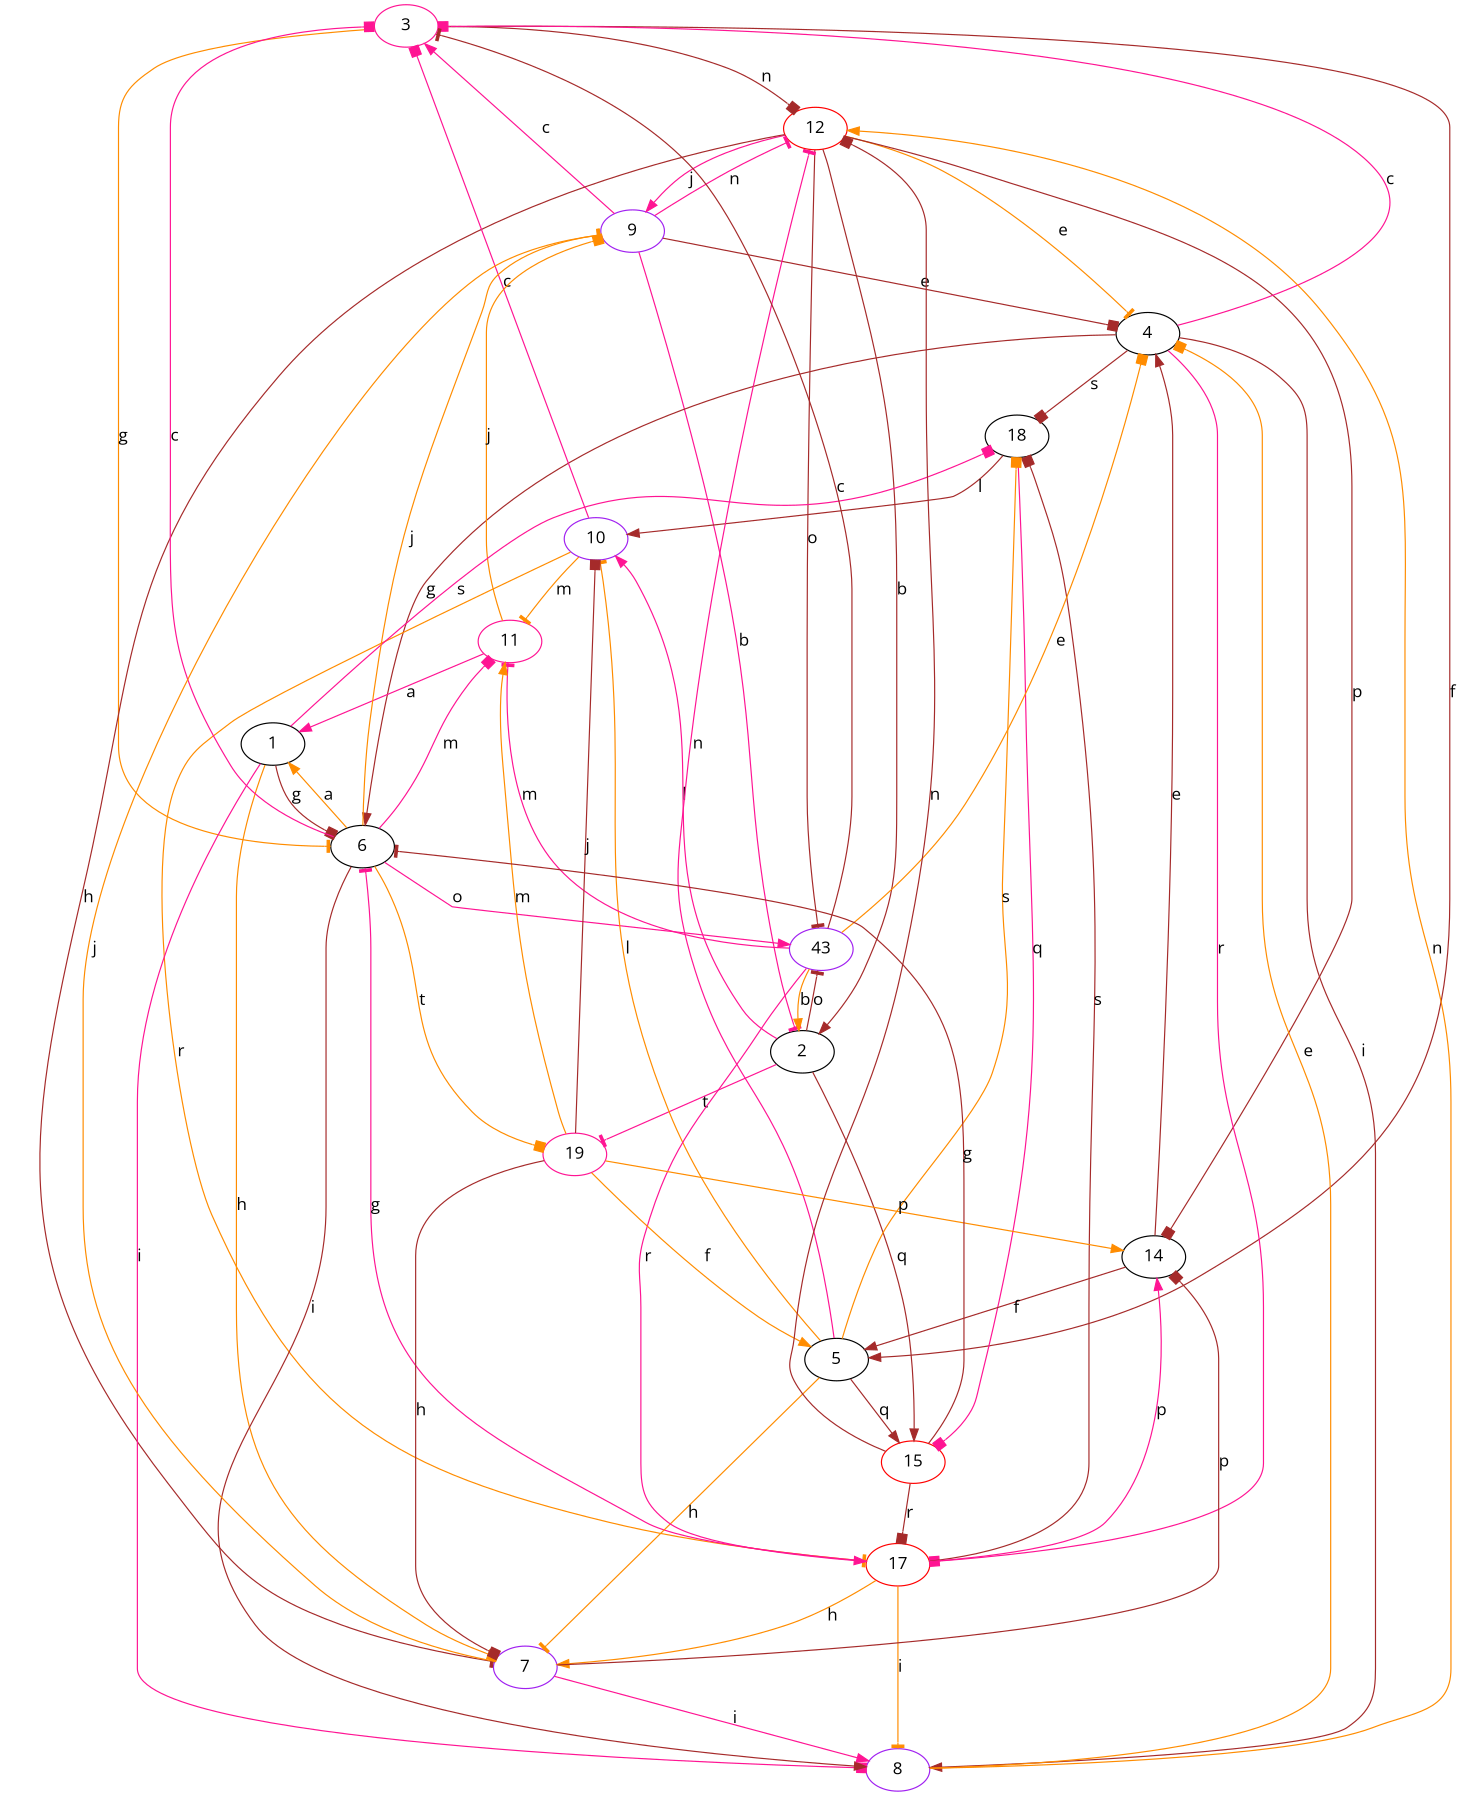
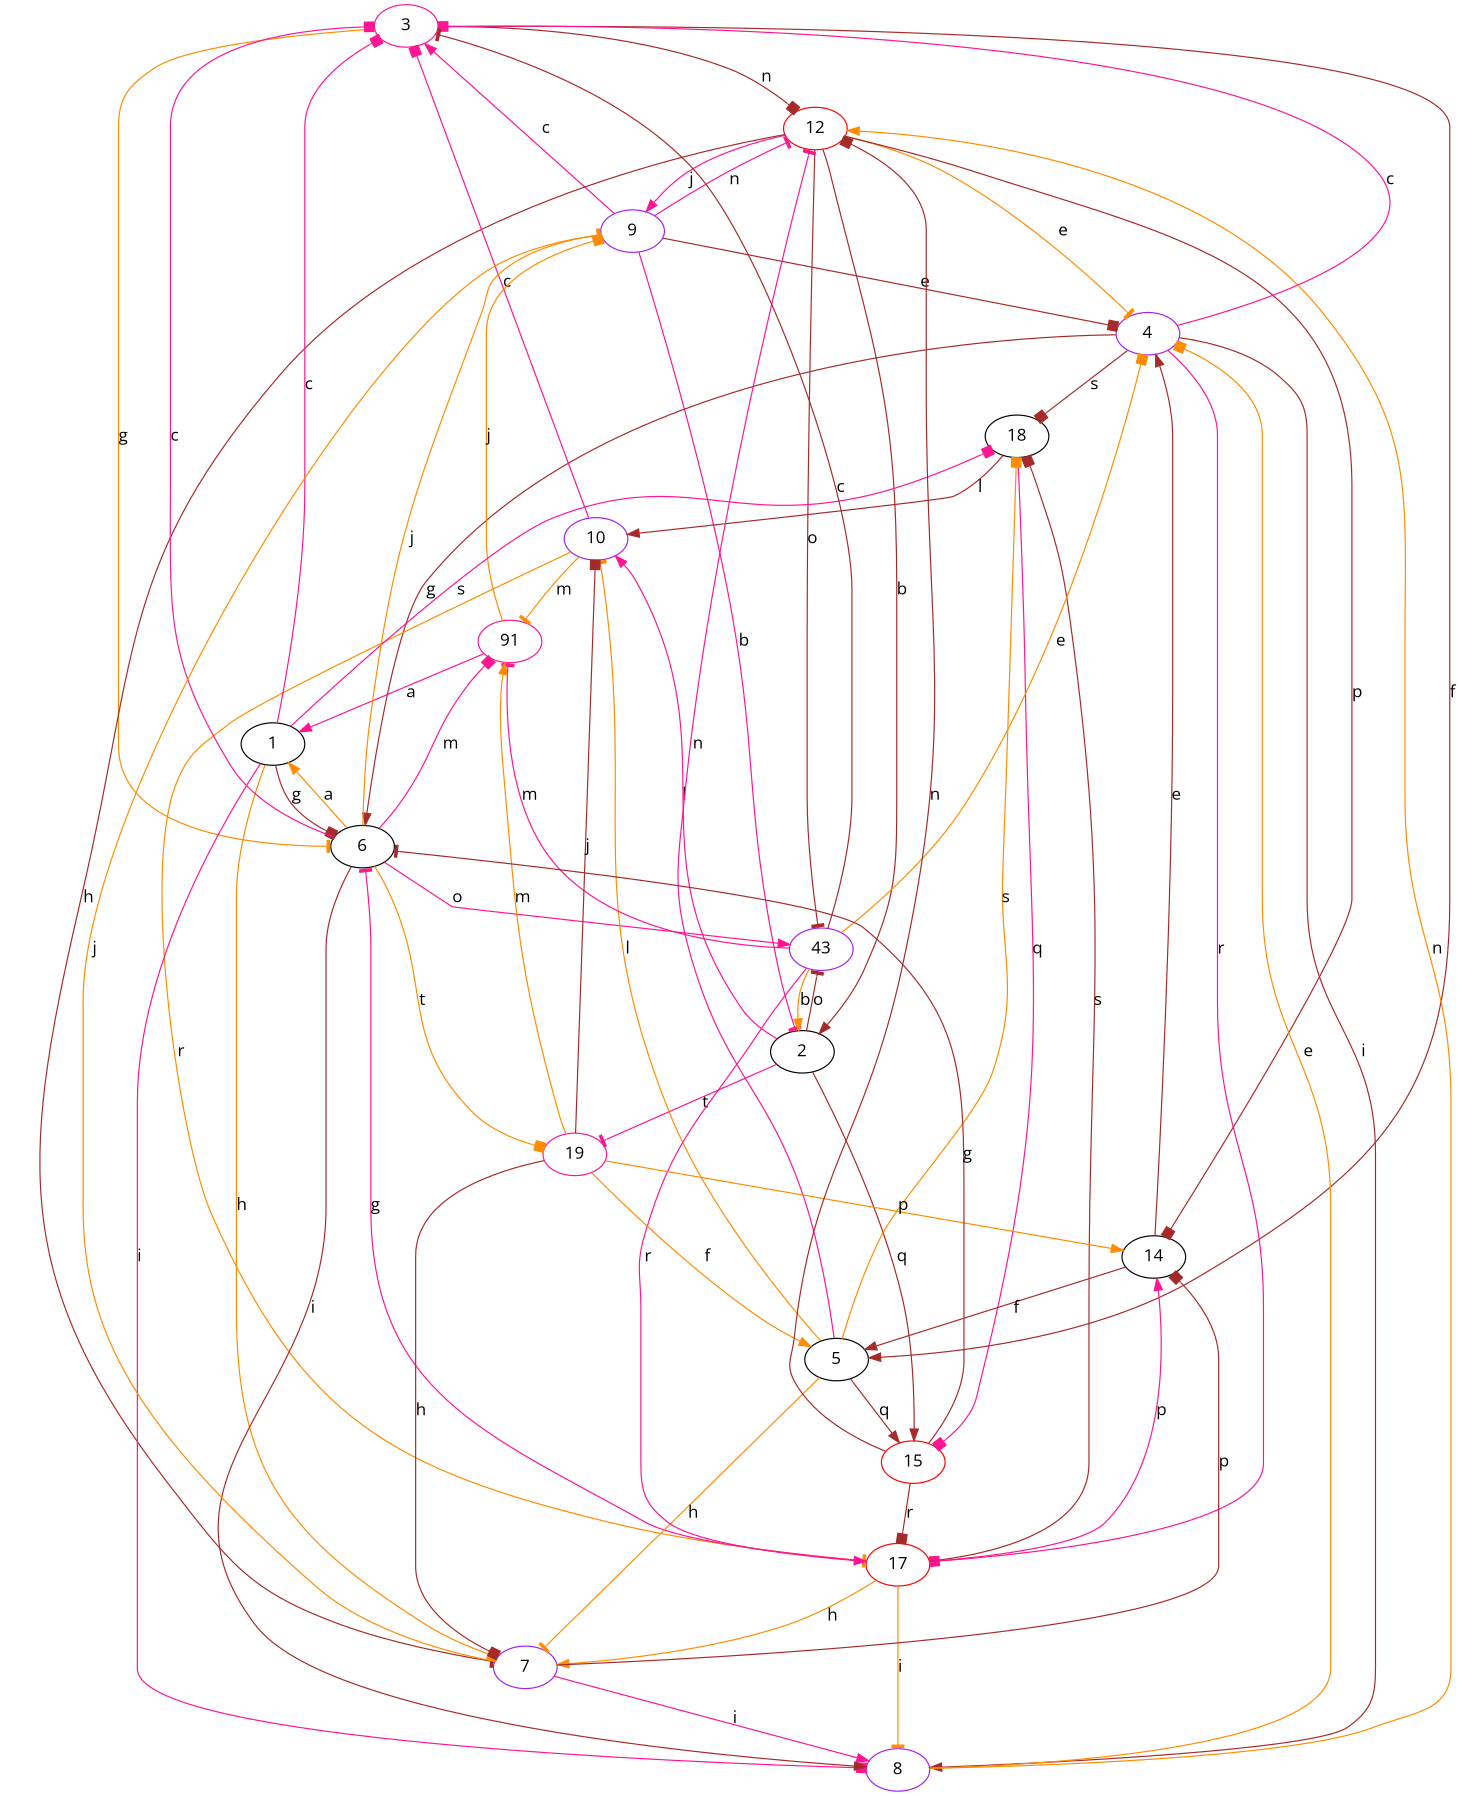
  strict digraph {
    fontname="Open Sans"
    node [color=black fontname="Open Sans"]
    edge [arrowhead=box color=brown fontname="Open Sans"]
    3 [color=deeppink]
    9 [color=purple]
    2
    12 [color=red]
-   4
+   4 [color=purple]
    10 [color=purple]
    17 [color=red]
-   11 [color=deeppink]
+   11 [color=deeppink label=91]
    1
    6
    7 [color=purple]
    8 [color=purple]
    18
    5
    n15 [color=purple label=43]
    19 [color=deeppink]
    14
    15 [color=red]
    3 -> 12 [label=n]
    3 -> 6 [arrowhead=tee color=darkorange label=g]
    3 -> 5 [arrowhead=normal label=f]
    9 -> 3 [arrowhead=normal color=deeppink label=c]
    9 -> 2 [arrowhead=tee color=deeppink label=b]
    9 -> 12 [arrowhead=tee color=deeppink label=n]
    9 -> 4 [label=e]
    2 -> 10 [arrowhead=normal color=deeppink label=l]
    2 -> n15 [arrowhead=tee label=o]
    2 -> 19 [arrowhead=tee color=deeppink label=t]
    2 -> 15 [arrowhead=normal label=q]
    12 -> 9 [arrowhead=normal color=deeppink label=j]
    12 -> 2 [arrowhead=normal label=b]
    12 -> 4 [arrowhead=tee color=darkorange label=e]
    12 -> 7 [arrowhead=tee label=h]
    12 -> n15 [arrowhead=tee label=o]
    12 -> 14 [label=p]
    4 -> 3 [color=deeppink label=c]
    4 -> 17 [color=deeppink label=r]
    4 -> 6 [arrowhead=normal label=g]
    4 -> 8 [arrowhead=normal label=i]
    4 -> 18 [label=s]
    10 -> 3 [color=deeppink label=c]
    10 -> 17 [arrowhead=tee color=darkorange label=r]
    10 -> 11 [arrowhead=tee color=darkorange label=m]
    17 -> 6 [arrowhead=tee color=deeppink label=g]
    17 -> 7 [arrowhead=normal color=darkorange label=h]
    17 -> 8 [arrowhead=tee color=darkorange label=i]
    17 -> 18 [label=s]
    17 -> 14 [arrowhead=normal color=deeppink label=p]
    11 -> 9 [color=darkorange label=j]
    11 -> 1 [arrowhead=normal color=deeppink label=a]
+   1 -> 3 [color=deeppink label=c]
    1 -> 6 [label=g]
    1 -> 7 [color=darkorange label=h]
    1 -> 8 [color=deeppink label=i]
    1 -> 18 [color=deeppink label=s]
    6 -> 3 [color=deeppink label=c]
    6 -> 9 [arrowhead=tee color=darkorange label=j]
    6 -> 11 [color=deeppink label=m]
    6 -> 1 [arrowhead=normal color=darkorange label=a]
    6 -> 8 [arrowhead=normal label=i]
    6 -> n15 [arrowhead=normal color=deeppink label=o]
    6 -> 19 [color=darkorange label=t]
    7 -> 9 [arrowhead=tee color=darkorange label=j]
    7 -> 8 [arrowhead=normal color=deeppink label=i]
    7 -> 14 [label=p]
    8 -> 12 [arrowhead=normal color=darkorange label=n]
    8 -> 4 [color=darkorange label=e]
    18 -> 10 [arrowhead=normal label=l]
    18 -> 15 [color=deeppink label=q]
    5 -> 12 [arrowhead=tee color=deeppink label=n]
    5 -> 10 [arrowhead=tee color=darkorange label=l]
    5 -> 7 [arrowhead=tee color=darkorange label=h]
    5 -> 18 [color=darkorange label=s]
    5 -> 15 [arrowhead=normal label=q]
    n15 -> 3 [arrowhead=tee label=c]
    n15 -> 2 [arrowhead=normal color=darkorange label=b]
    n15 -> 4 [color=darkorange label=e]
    n15 -> 17 [arrowhead=normal color=deeppink label=r]
    n15 -> 11 [arrowhead=tee color=deeppink label=m]
    19 -> 10 [label=j]
    19 -> 11 [arrowhead=normal color=darkorange label=m]
    19 -> 7 [label=h]
    19 -> 5 [arrowhead=normal color=darkorange label=f]
    19 -> 14 [arrowhead=normal color=darkorange label=p]
    14 -> 4 [arrowhead=normal label=e]
    14 -> 5 [arrowhead=normal label=f]
    15 -> 12 [label=n]
    15 -> 17 [label=r]
    15 -> 6 [arrowhead=tee label=g]
  }
